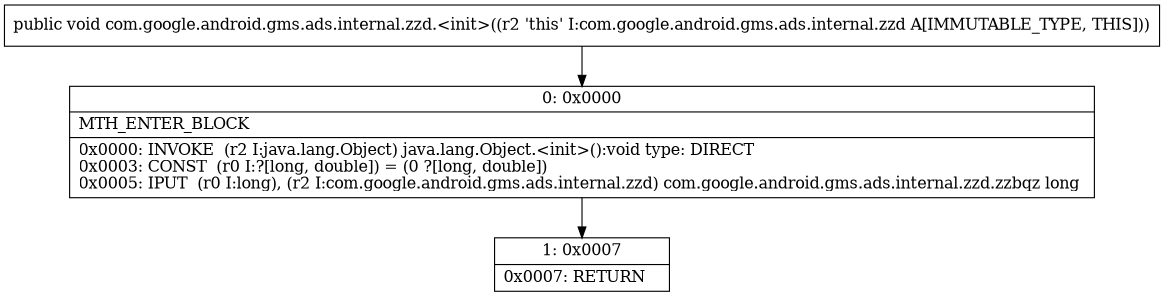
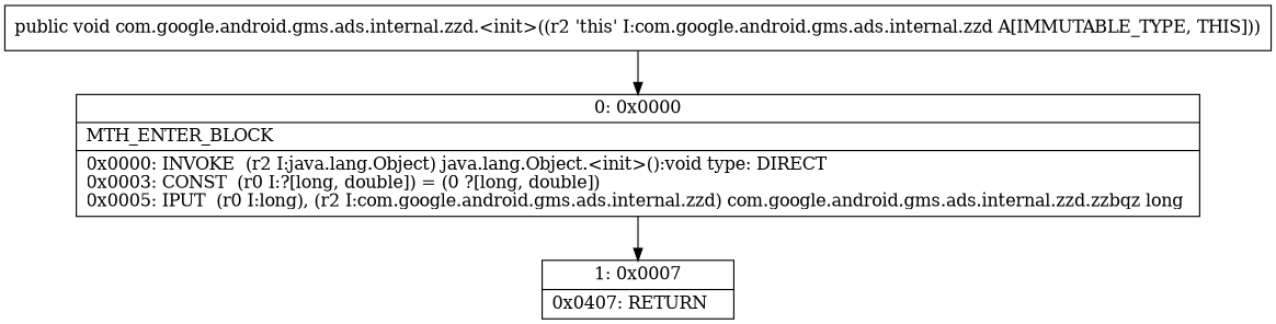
  digraph {
    node [shape=record]
    n1 [label="{0\:\ 0x0000|MTH_ENTER_BLOCK\l|0x0000: INVOKE  (r2 I:java.lang.Object) java.lang.Object.\<init\>():void type: DIRECT \l0x0003: CONST  (r0 I:?[long, double]) = (0 ?[long, double]) \l0x0005: IPUT  (r0 I:long), (r2 I:com.google.android.gms.ads.internal.zzd) com.google.android.gms.ads.internal.zzd.zzbqz long \l}"]
-   n2 [label="{1\:\ 0x0007|0x0007: RETURN   \l}"]
+   n2 [label="{1\:\ 0x0007|0x0407: RETURN   \l}"]
    n3 [label="{public void com.google.android.gms.ads.internal.zzd.\<init\>((r2 'this' I:com.google.android.gms.ads.internal.zzd A[IMMUTABLE_TYPE, THIS])) }"]
    n1 -> n2
    n3 -> n1
  }
